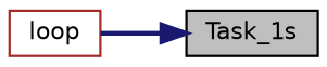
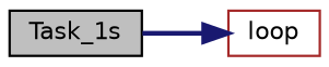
  digraph {
    rankdir=RL
    node [fontname=Helvetica fontsize=10 shape=record style=filled]
    n1 [color=black fillcolor=grey75 fontcolor=black height=0.2 label=Task_1s width=0.4]
    n2 [color=brown fillcolor=white height=0.2 label=loop width=0.4]
-   n1 -> n2 [color=midnightblue dir=back fontname=Helvetica fontsize=10 labelfontname=Helvetica labelfontsize=10 style=bold]
+   n2 -> n1 [color=midnightblue dir=back fontname=Helvetica fontsize=10 labelfontname=Helvetica labelfontsize=10 style=bold]
  }
